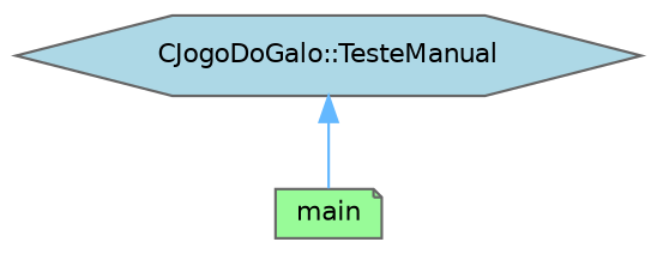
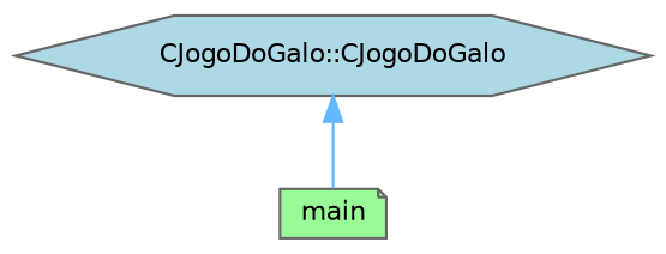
  digraph {
    rankdir=TB
    node [fontname=Helvetica fontsize=10 style=filled]
-   n1 [color=gray40 fillcolor=lightblue fontcolor=black height=0.2 label="CJogoDoGalo::TesteManual" shape=hexagon width=0.4]
+   n1 [color=gray40 fillcolor=lightblue fontcolor=black height=0.2 label="CJogoDoGalo::CJogoDoGalo" shape=hexagon width=0.4]
    n2 [color=grey40 fillcolor=palegreen height=0.2 label=main shape=note width=0.4]
    n1 -> n2 [color=steelblue1 dir=back fontname=Helvetica fontsize=10 labelfontname=Helvetica labelfontsize=10 style=solid]
  }
